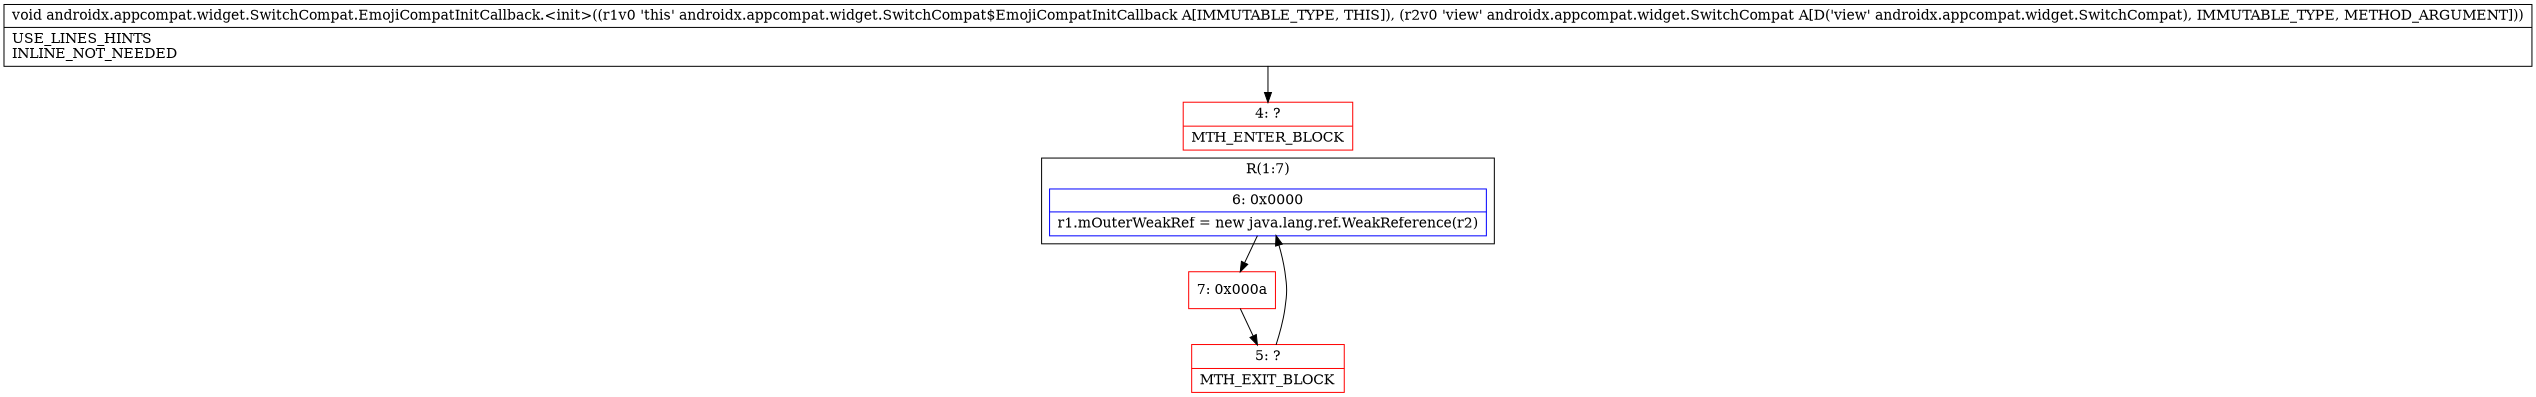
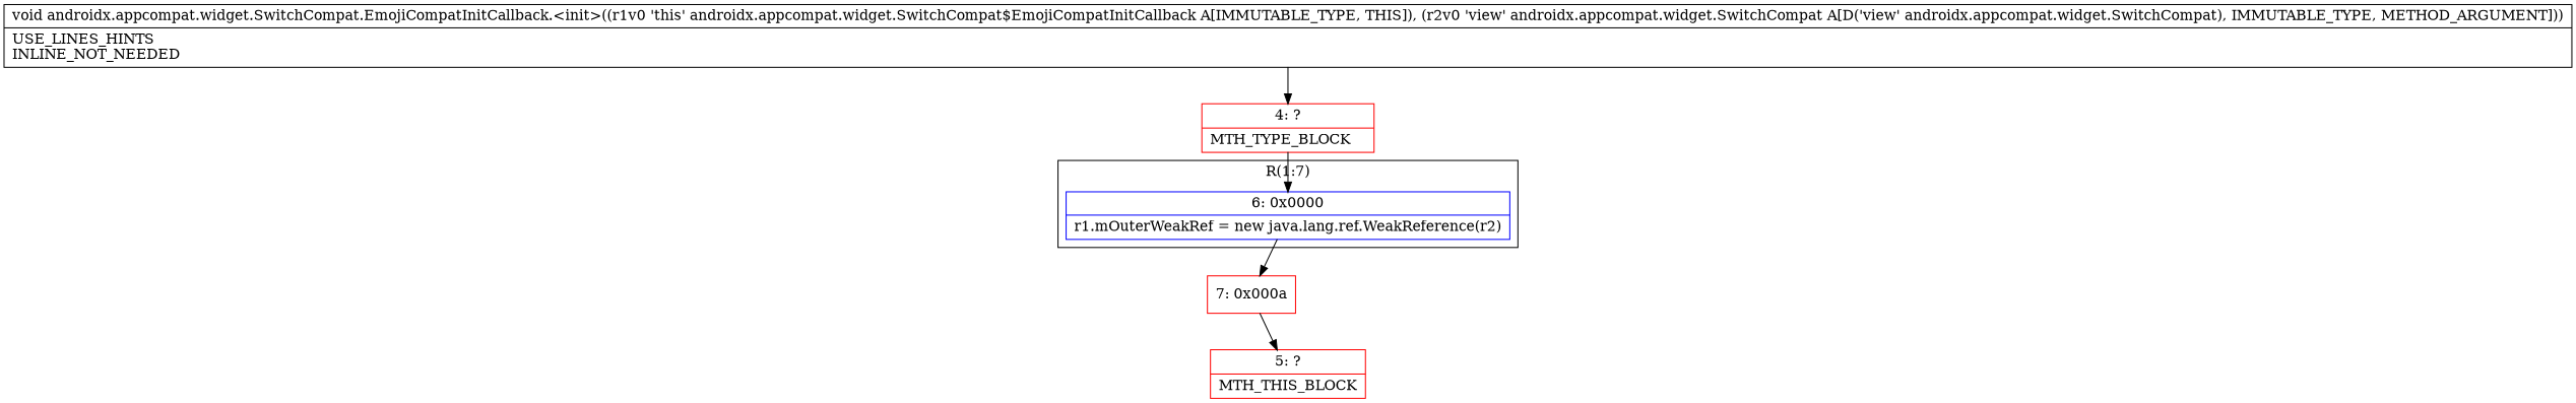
  digraph {
    node [color=red shape=record]
    n1 [color=blue label="{6\:\ 0x0000|r1.mOuterWeakRef = new java.lang.ref.WeakReference(r2)\l}"]
    n2 [label="{7\:\ 0x000a}"]
-   n3 [label="{5\:\ ?|MTH_EXIT_BLOCK\l}"]
-   n4 [label="{4\:\ ?|MTH_ENTER_BLOCK\l}"]
+   n3 [label="{5\:\ ?|MTH_THIS_BLOCK\l}"]
+   n4 [label="{4\:\ ?|MTH_TYPE_BLOCK\l}"]
    n5 [label="{void androidx.appcompat.widget.SwitchCompat.EmojiCompatInitCallback.\<init\>((r1v0 'this' androidx.appcompat.widget.SwitchCompat$EmojiCompatInitCallback A[IMMUTABLE_TYPE, THIS]), (r2v0 'view' androidx.appcompat.widget.SwitchCompat A[D('view' androidx.appcompat.widget.SwitchCompat), IMMUTABLE_TYPE, METHOD_ARGUMENT]))  | USE_LINES_HINTS\lINLINE_NOT_NEEDED\l}" color=""]
    subgraph cluster_1 {
      label="R(1:7)"
      n1
    }
    n1 -> n2
    n2 -> n3
-   n3 -> n1
+   n4 -> n1
    n5 -> n4
  }
